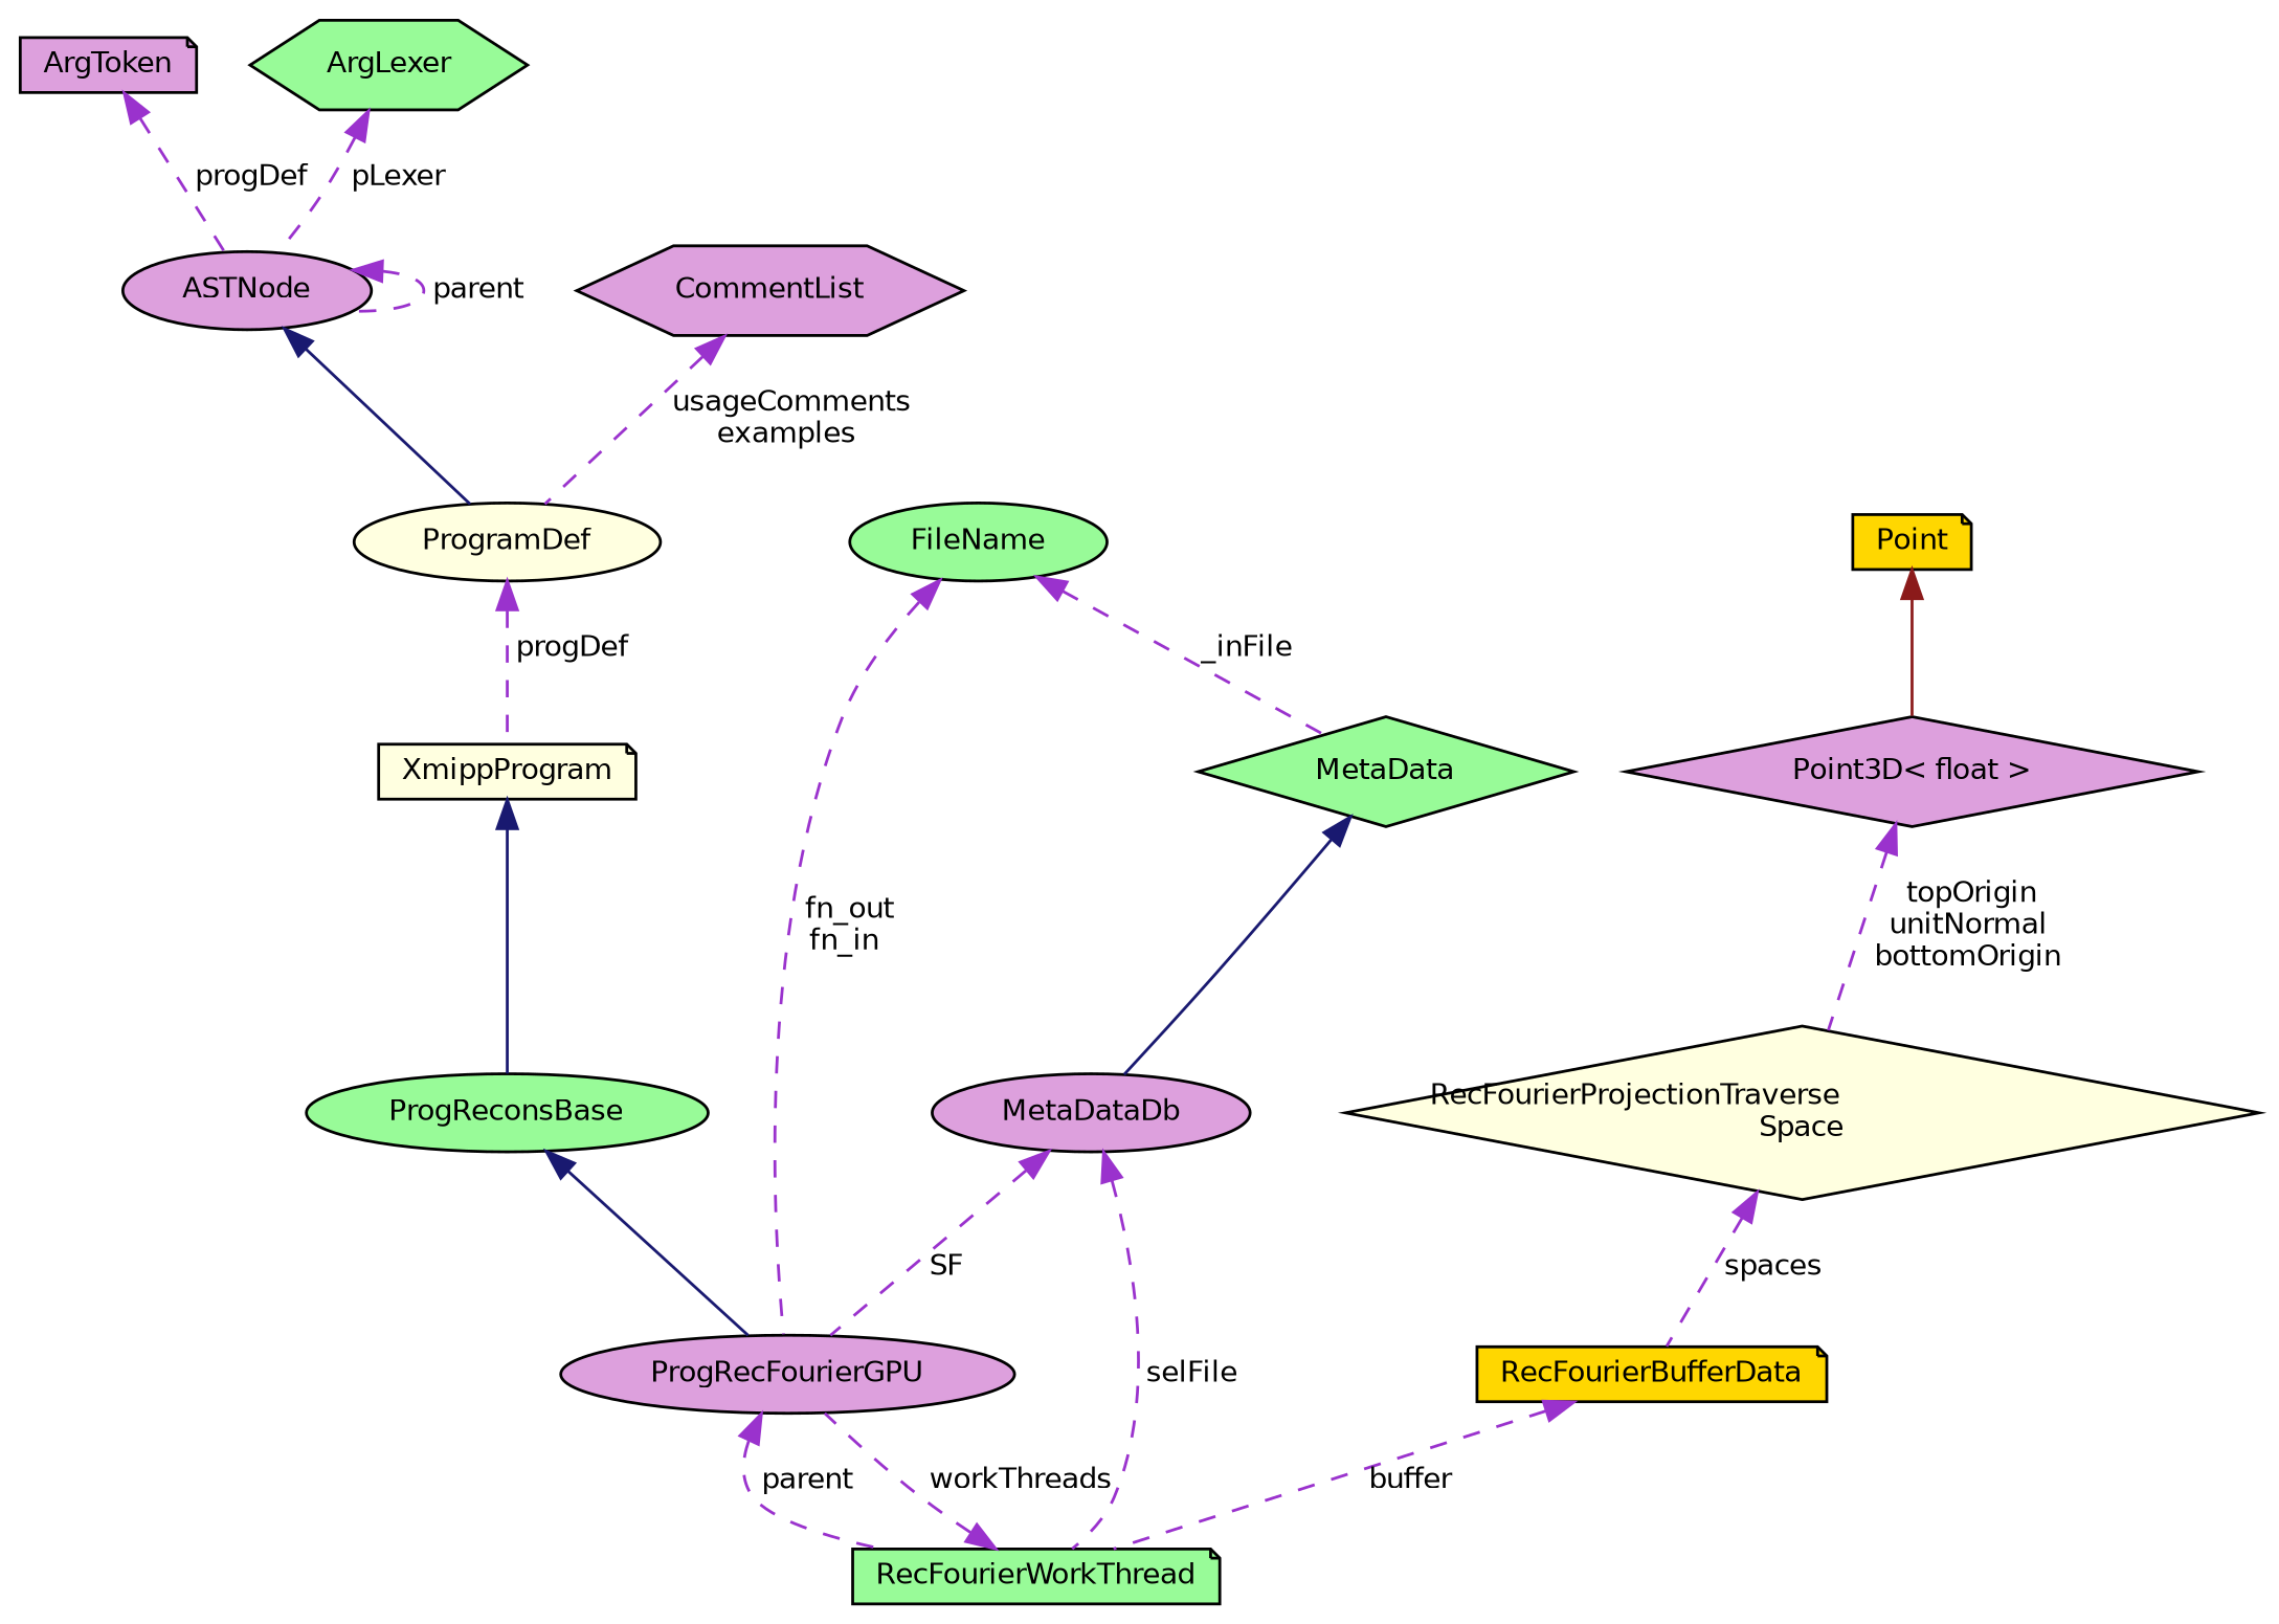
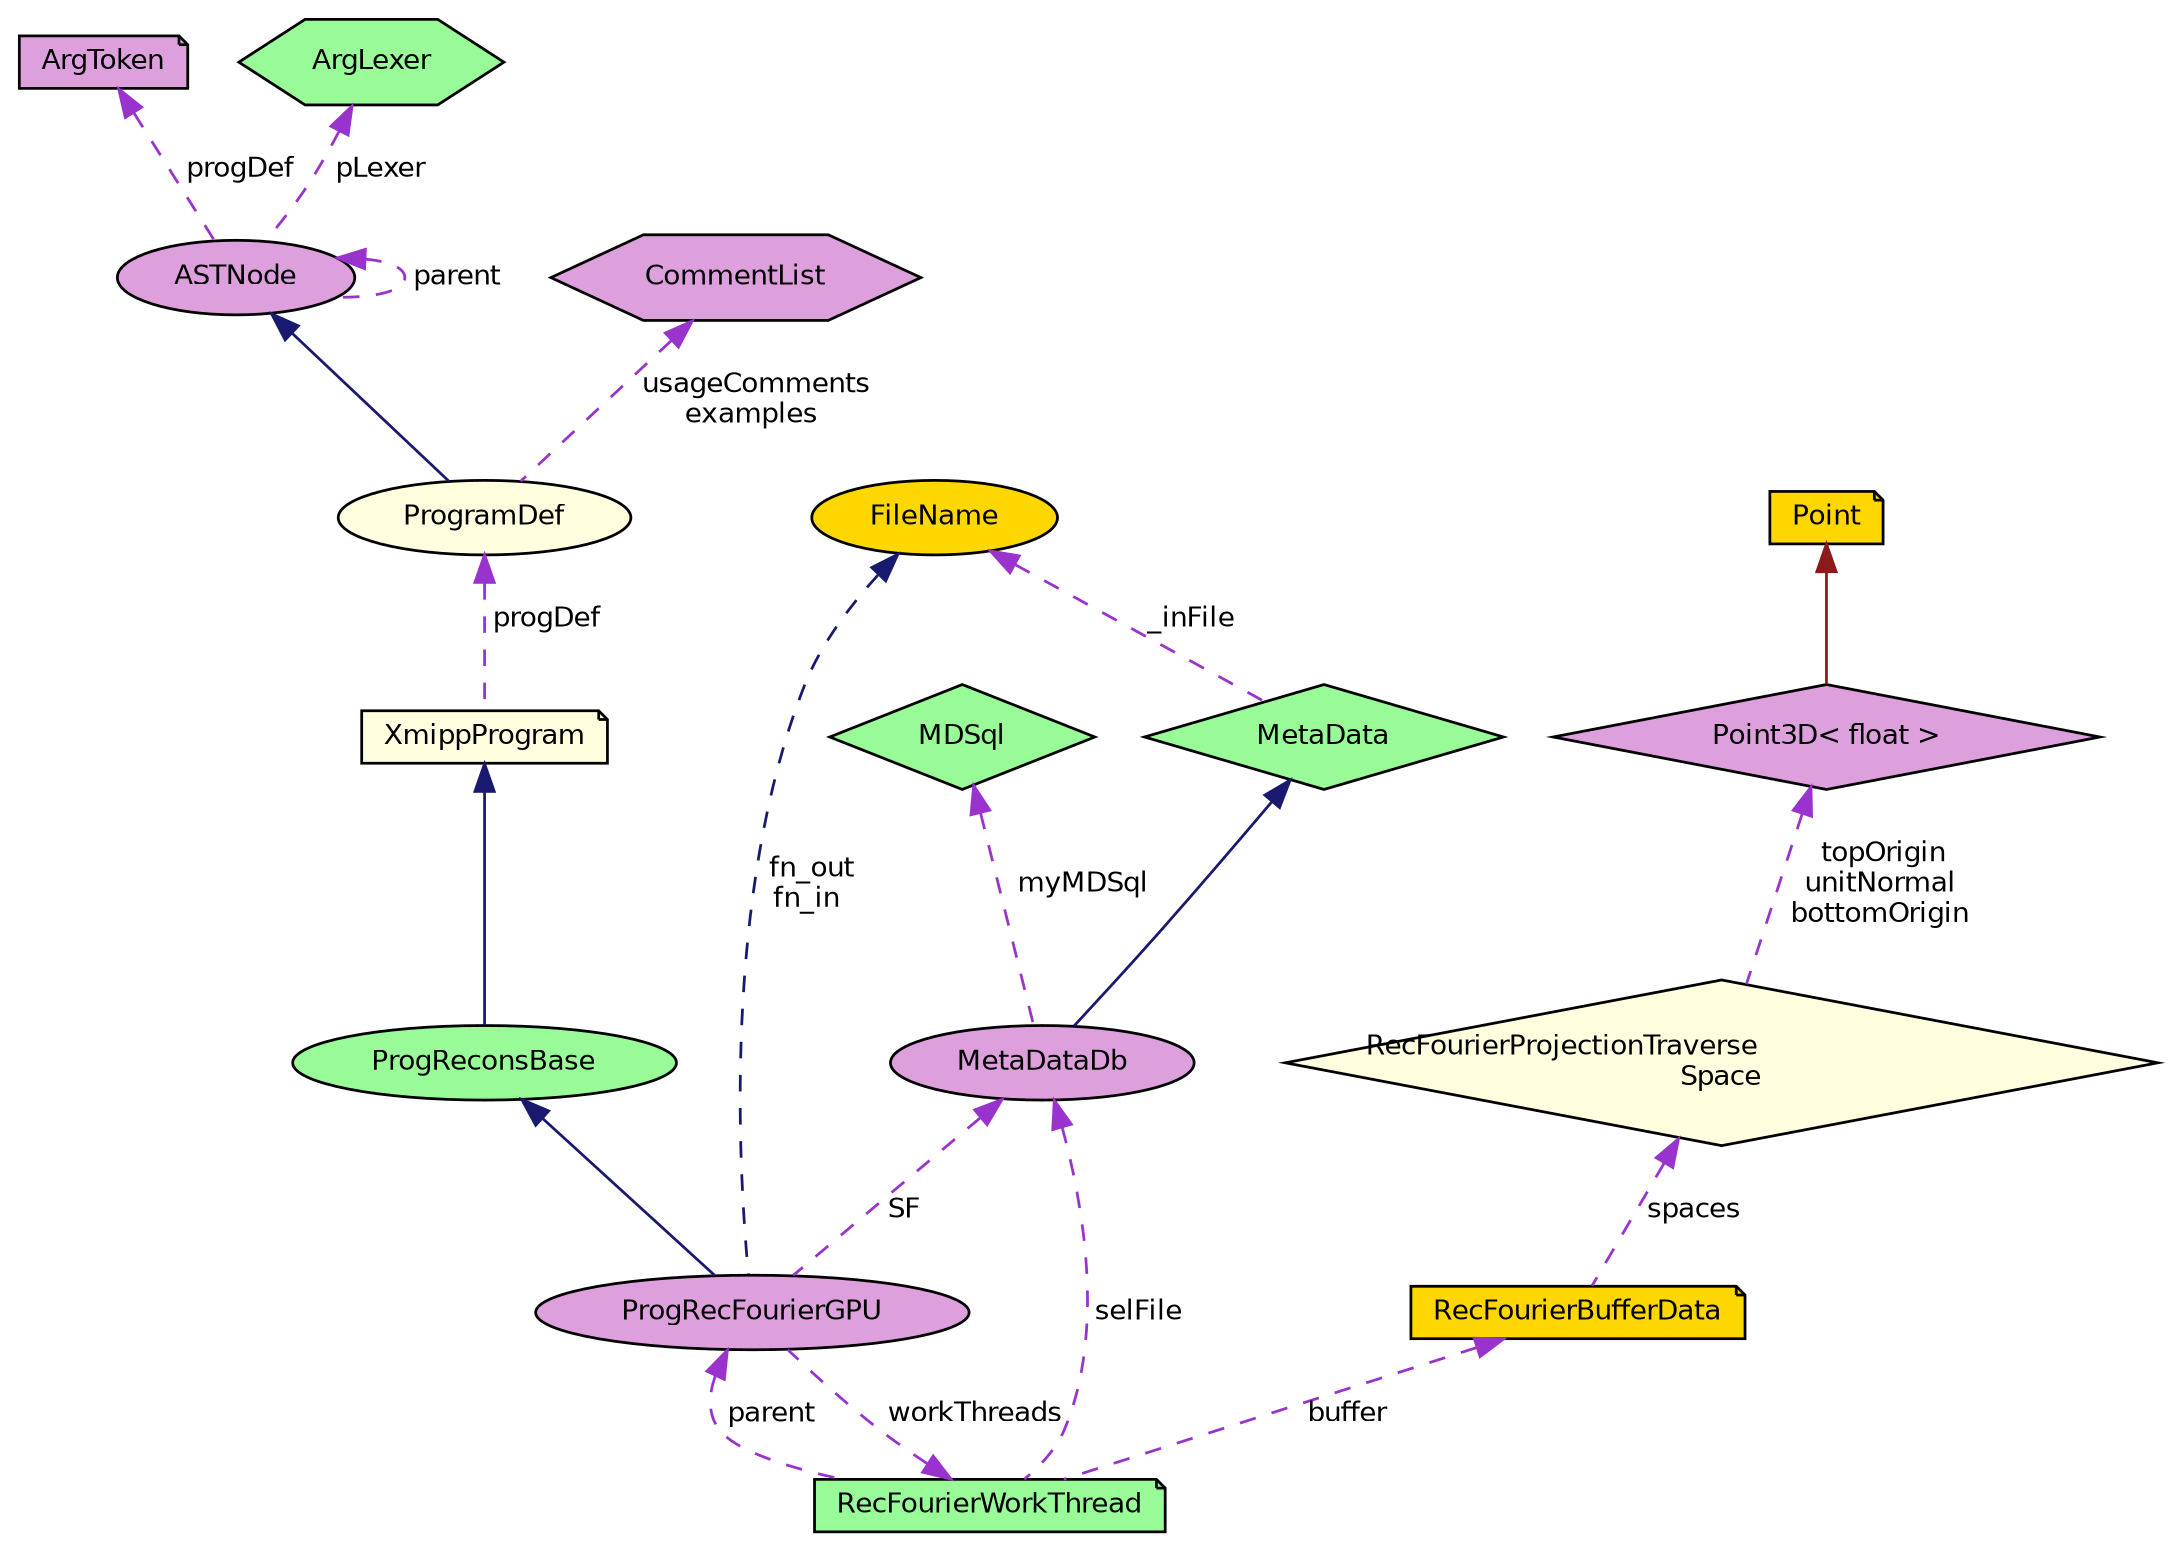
  digraph {
    node [color=black fillcolor=plum fontname=Helvetica fontsize=10 shape=ellipse style=filled]
    edge [color=darkorchid3 dir=back fontname=Helvetica fontsize=10 labelfontname=Helvetica labelfontsize=10 style=dashed]
    n1 [fontcolor=black height=0.2 label=ProgRecFourierGPU width=0.4]
    n2 [fillcolor=palegreen height=0.2 label=RecFourierWorkThread shape=note width=0.4]
    n3 [fillcolor=palegreen height=0.2 label=ProgReconsBase width=0.4]
    n4 [fillcolor=lightyellow height=0.2 label=XmippProgram shape=note width=0.4]
    n5 [fillcolor=lightyellow height=0.2 label=ProgramDef width=0.4]
    n6 [height=0.2 label=ASTNode width=0.4]
    n7 [height=0.2 label=ArgToken shape=note width=0.4]
    n8 [fillcolor=palegreen height=0.2 label=ArgLexer shape=hexagon width=0.4]
    n9 [height=0.2 label=CommentList shape=hexagon width=0.4]
    n10 [height=0.2 label=MetaDataDb width=0.4]
    n11 [fillcolor=palegreen height=0.2 label=MetaData shape=diamond width=0.4]
-   n12 [fillcolor=palegreen height=0.2 label=FileName width=0.4]
+   n12 [fillcolor=gold height=0.2 label=FileName width=0.4]
+   n13 [fillcolor=palegreen height=0.2 label=MDSql shape=diamond width=0.4]
    n14 [fillcolor=gold height=0.2 label=RecFourierBufferData shape=note width=0.4]
    n15 [fillcolor=lightyellow height=0.2 label="RecFourierProjectionTraverse\lSpace" shape=diamond width=0.4]
    n16 [height=0.2 label="Point3D\< float \>" shape=diamond width=0.4]
    n17 [fillcolor=gold height=0.2 label=Point shape=note width=0.4]
    n1 -> n2 [label=" parent"]
    n2 -> n1 [label=" workThreads"]
    n3 -> n1 [color=midnightblue style=solid]
    n4 -> n3 [color=midnightblue style=solid]
    n5 -> n4 [label=" progDef"]
    n6 -> n5 [color=midnightblue style=solid]
    n6 -> n6 [label=" parent"]
    n7 -> n6 [label=" progDef"]
    n8 -> n6 [label=" pLexer"]
    n9 -> n5 [label=" usageComments\nexamples"]
    n10 -> n1 [label=" SF"]
    n10 -> n2 [label=" selFile"]
    n11 -> n10 [color=midnightblue style=solid]
-   n12 -> n1 [label=" fn_out\nfn_in"]
+   n12 -> n1 [color=midnightblue label=" fn_out\nfn_in"]
    n12 -> n11 [label=" _inFile"]
+   n13 -> n10 [label=" myMDSql"]
    n14 -> n2 [label=" buffer"]
    n15 -> n14 [label=" spaces"]
    n16 -> n15 [label=" topOrigin\nunitNormal\nbottomOrigin"]
    n17 -> n16 [color=firebrick4 style=solid]
  }
